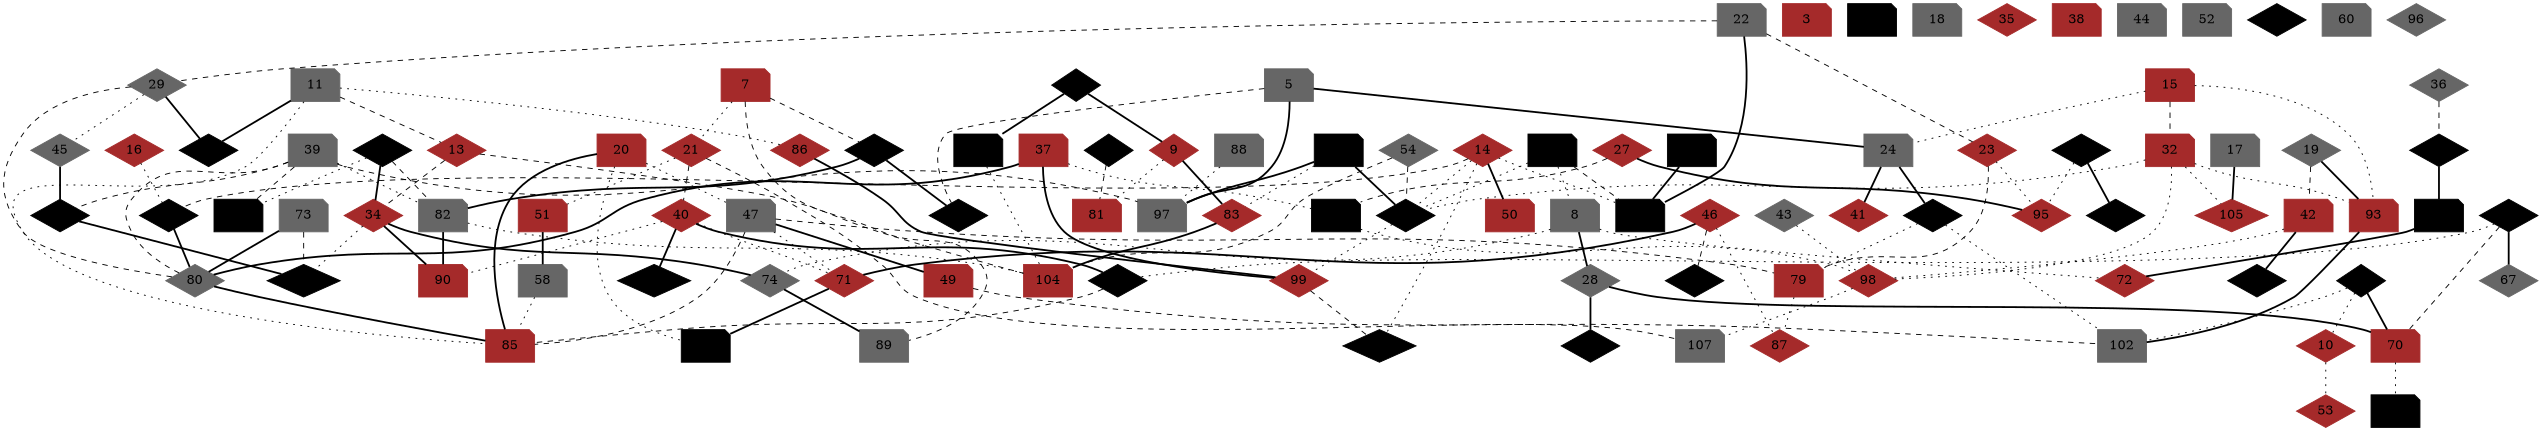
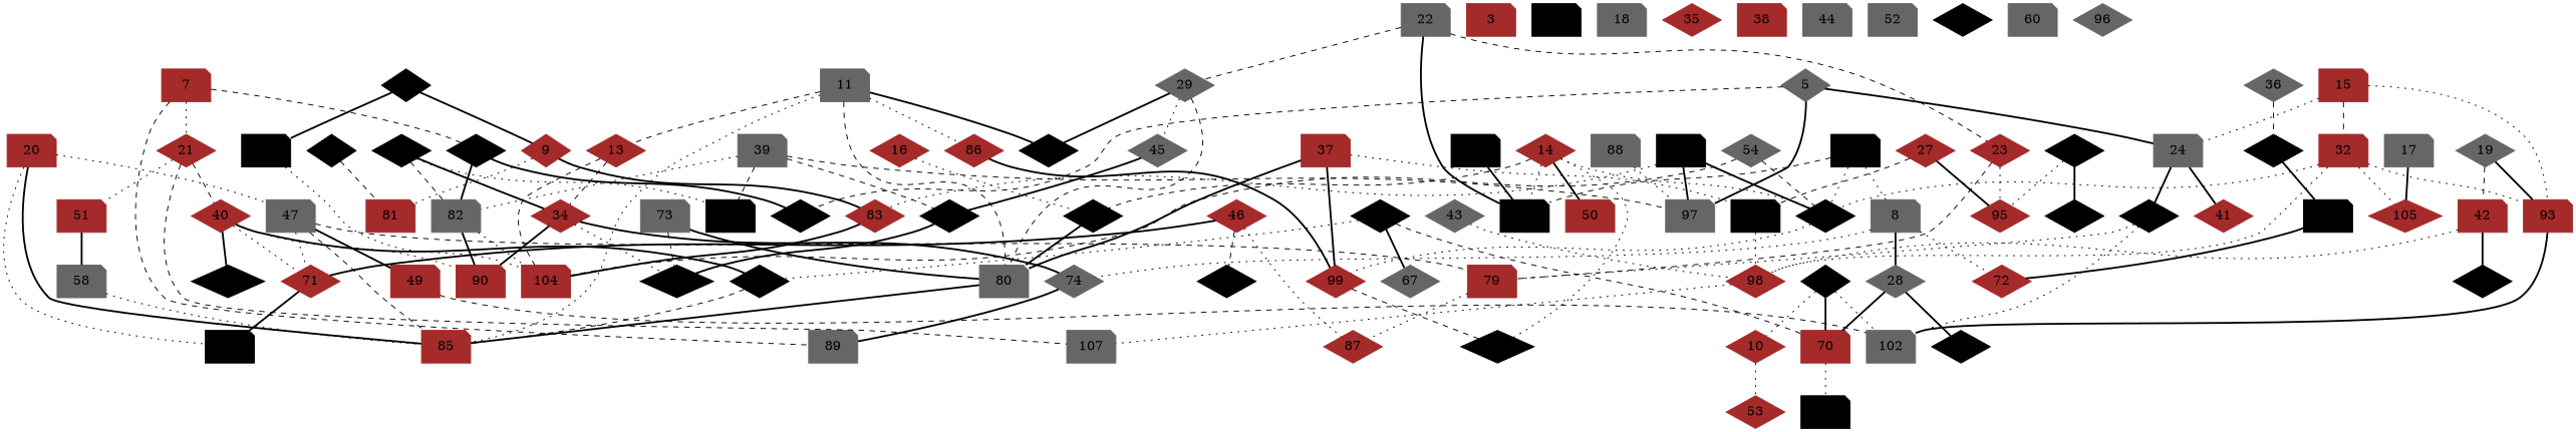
  graph {
    node [color=brown shape=diamond style=filled]
    edge [style=bold]
    1 [color=black]
    81 [shape=note]
    2 [color=black]
    9
    78 [color=black shape=note]
    83
    104 [shape=note]
    3 [shape=note]
    4 [color=black shape=note]
    8 [color=gray40 shape=note]
    59 [color=black shape=note]
    76 [color=black]
    28 [color=gray40]
    72
    74 [color=gray40]
    99
-   5 [color=gray40 shape=note]
+   5 [color=gray40]
    24 [color=gray40 shape=note]
    91 [color=black]
    97 [color=gray40 shape=note]
    41
    63 [color=black]
    70 [shape=note]
    30 [color=black]
    43 [color=gray40]
    98
    6 [color=black]
    10
    102 [color=gray40 shape=note]
    53
    75 [color=black shape=note]
    7 [shape=note]
    21
    77 [color=black]
    89 [color=gray40 shape=note]
    40
    51 [shape=note]
    n38 [color=gray40 label=107 shape=note]
    82 [color=gray40 shape=note]
    11 [color=gray40 shape=note]
    13
    62 [color=black]
    85 [shape=note]
    86
    34
    12 [color=black shape=note]
    90 [shape=note]
    101 [color=black]
    14
    50 [shape=note]
    61 [color=black]
    100 [color=black]
-   80 [color=gray40]
+   80 [color=gray40 shape=note]
    15 [shape=note]
    32 [shape=note]
    93 [shape=note]
    105
    16
    17 [color=gray40 shape=note]
    18 [color=gray40 shape=note]
    19 [color=gray40]
    42 [shape=note]
    66 [color=black]
    20 [shape=note]
    47 [color=gray40 shape=note]
    94 [color=black shape=note]
    79 [shape=note]
    71
    49 [shape=note]
    55 [color=black]
    106 [color=black]
    58 [color=gray40 shape=note]
    22 [color=gray40 shape=note]
    23
    29 [color=gray40]
    95
    45 [color=gray40]
    87
    25 [color=black]
    67 [color=gray40]
    26 [color=black shape=note]
    27
    92 [color=black shape=note]
    64 [color=black]
    31 [color=black shape=note]
    33 [color=black]
    69 [color=black shape=note]
    35
    36 [color=gray40]
    48 [color=black]
    56 [color=black shape=note]
    37 [shape=note]
    38 [shape=note]
    39 [color=gray40 shape=note]
    44 [color=gray40 shape=note]
    46
    68 [color=black]
    52 [color=gray40 shape=note]
    54 [color=gray40]
    57 [color=black]
    60 [color=gray40 shape=note]
    65 [color=black]
    84 [color=black]
    73 [color=gray40 shape=note]
    88 [color=gray40 shape=note]
    96 [color=gray40]
    1 -- 81 [style=dashed]
    2 -- 9
    2 -- 78
    9 -- 81 [style=dotted]
    9 -- 83
    78 -- 104 [style=dotted]
    83 -- 104
    4 -- 8 [style=dotted]
    4 -- 59 [style=dashed]
    4 -- 76 [style=dotted]
    8 -- 28
    8 -- 72 [style=dotted]
    8 -- 74 [style=dotted]
    76 -- 99 [style=dotted]
    28 -- 70
    28 -- 30
    74 -- 89
    99 -- 100 [style=dashed]
    5 -- 24
    5 -- 91 [style=dashed]
    5 -- 97
    24 -- 41
    24 -- 63
    63 -- 102 [style=dotted]
    63 -- 79 [style=dotted]
    70 -- 75 [style=dotted]
    43 -- 98 [style=dotted]
    98 -- n38 [style=dotted]
    6 -- 70
    6 -- 10 [style=dotted]
    6 -- 102 [style=dotted]
    10 -- 53 [style=dotted]
    7 -- 21 [style=dotted]
    7 -- 77 [style=dashed]
    7 -- 89 [style=dashed]
    21 -- 40 [style=dashed]
    21 -- 51 [style=dotted]
    21 -- n38 [style=dashed]
    77 -- 91
    77 -- 82
    40 -- 90 [style=dotted]
    40 -- 71 [style=dotted]
    40 -- 55
    40 -- 106
    51 -- 58
    82 -- 104 [style=dotted]
    82 -- 90
    11 -- 13 [style=dashed]
    11 -- 62
    11 -- 85 [style=dotted]
    11 -- 86 [style=dotted]
    13 -- 104 [style=dashed]
    13 -- 34 [style=dashed]
    86 -- 99
    34 -- 74
    34 -- 90
    34 -- 101 [style=dotted]
    14 -- 59 [style=dotted]
    14 -- 76 [style=dotted]
    14 -- 50
    14 -- 61 [style=dashed]
    14 -- 100 [style=dotted]
    61 -- 80
    80 -- 85
    15 -- 24 [style=dotted]
    15 -- 32 [style=dashed]
    15 -- 93 [style=dotted]
    32 -- 76 [style=dotted]
    32 -- 98 [style=dotted]
    32 -- 93 [style=dotted]
    32 -- 105 [style=dotted]
    93 -- 102
    16 -- 61 [style=dotted]
    17 -- 105
    19 -- 93
    19 -- 42 [style=dashed]
    42 -- 98 [style=dotted]
    42 -- 66
    20 -- 85
    20 -- 47 [style=dotted]
    20 -- 94 [style=dotted]
    47 -- 85 [style=dashed]
    47 -- 79 [style=dashed]
    47 -- 71 [style=dotted]
    47 -- 49
    79 -- 87 [style=dotted]
    71 -- 94
    49 -- 102 [style=dashed]
    55 -- 85 [style=dashed]
    58 -- 85 [style=dotted]
    22 -- 59
    22 -- 23 [style=dashed]
    22 -- 29 [style=dashed]
    23 -- 79 [style=dashed]
    23 -- 95 [style=dotted]
    29 -- 62
    29 -- 80 [style=dashed]
    29 -- 45 [style=dotted]
    45 -- 64
    25 -- 70 [style=dashed]
    25 -- 55 [style=dotted]
    25 -- 67
    26 -- 83 [style=dotted]
    26 -- 76
    26 -- 97
    27 -- 95
    27 -- 92 [style=dashed]
    92 -- 98 [style=dotted]
    64 -- 101
    31 -- 59
    33 -- 82 [style=dashed]
    33 -- 34
    33 -- 69 [style=dotted]
    36 -- 48 [style=dashed]
    48 -- 56
    56 -- 72
    37 -- 99
    37 -- 80
    37 -- 92 [style=dotted]
    39 -- 97 [style=dashed]
    39 -- 82 [style=dotted]
-   39 -- 80 [style=dashed]
+   11 -- 80 [style=dashed]
    39 -- 64 [style=dashed]
    39 -- 69 [style=dashed]
    46 -- 71
    46 -- 87 [style=dotted]
    46 -- 68 [style=dashed]
    54 -- 104 [style=dashed]
    54 -- 76 [style=dashed]
    65 -- 95 [style=dotted]
    65 -- 84
    73 -- 101 [style=dashed]
    73 -- 80
    88 -- 97 [style=dotted]
  }
